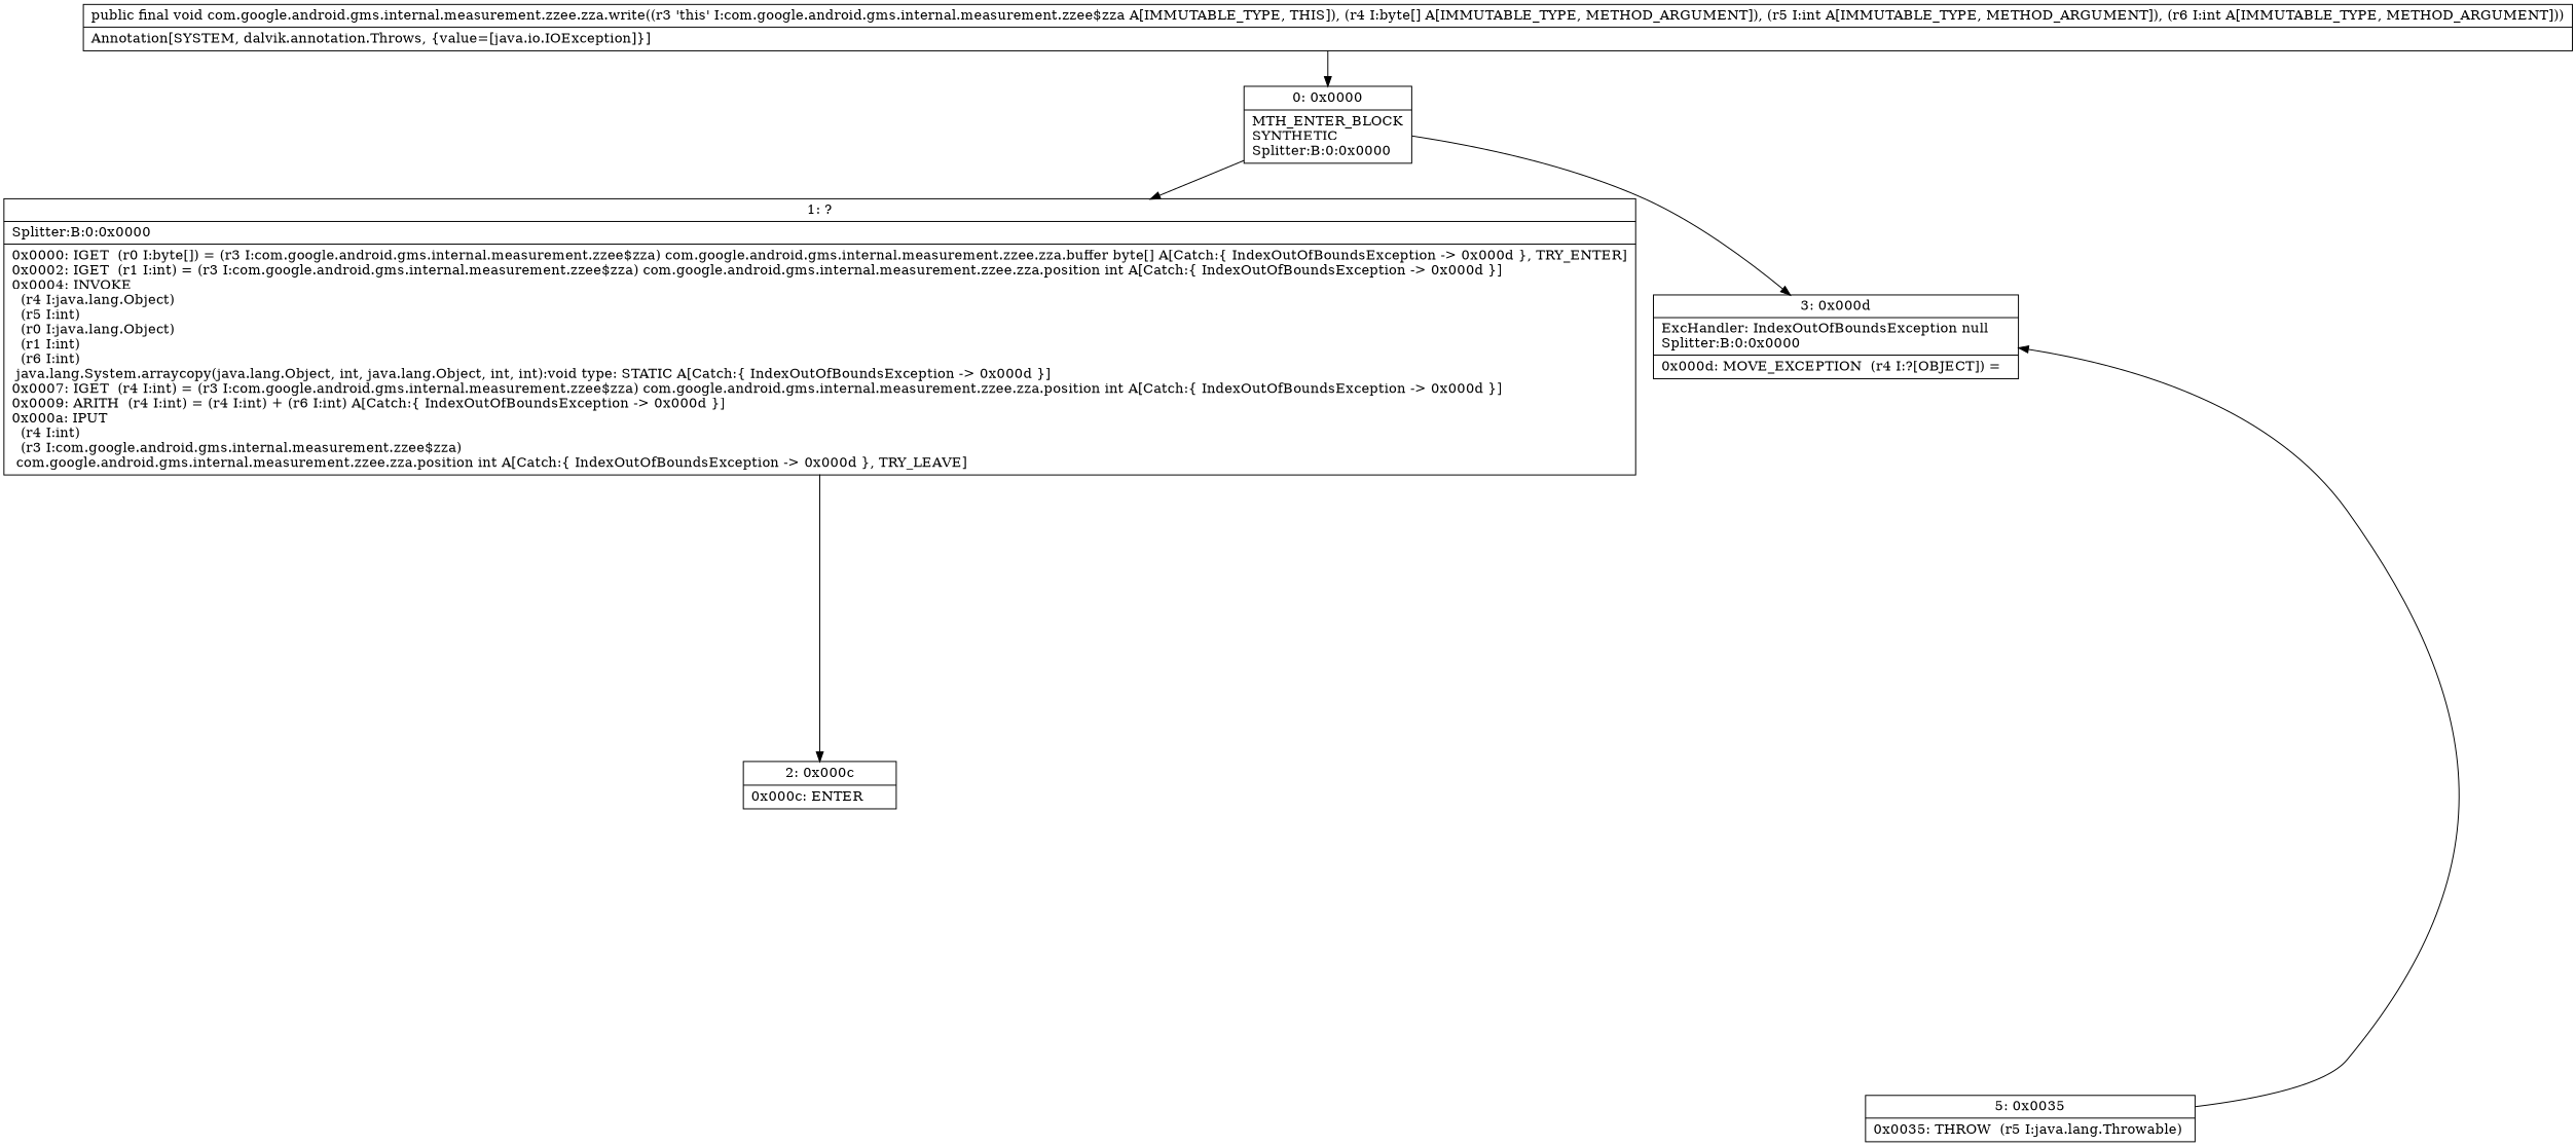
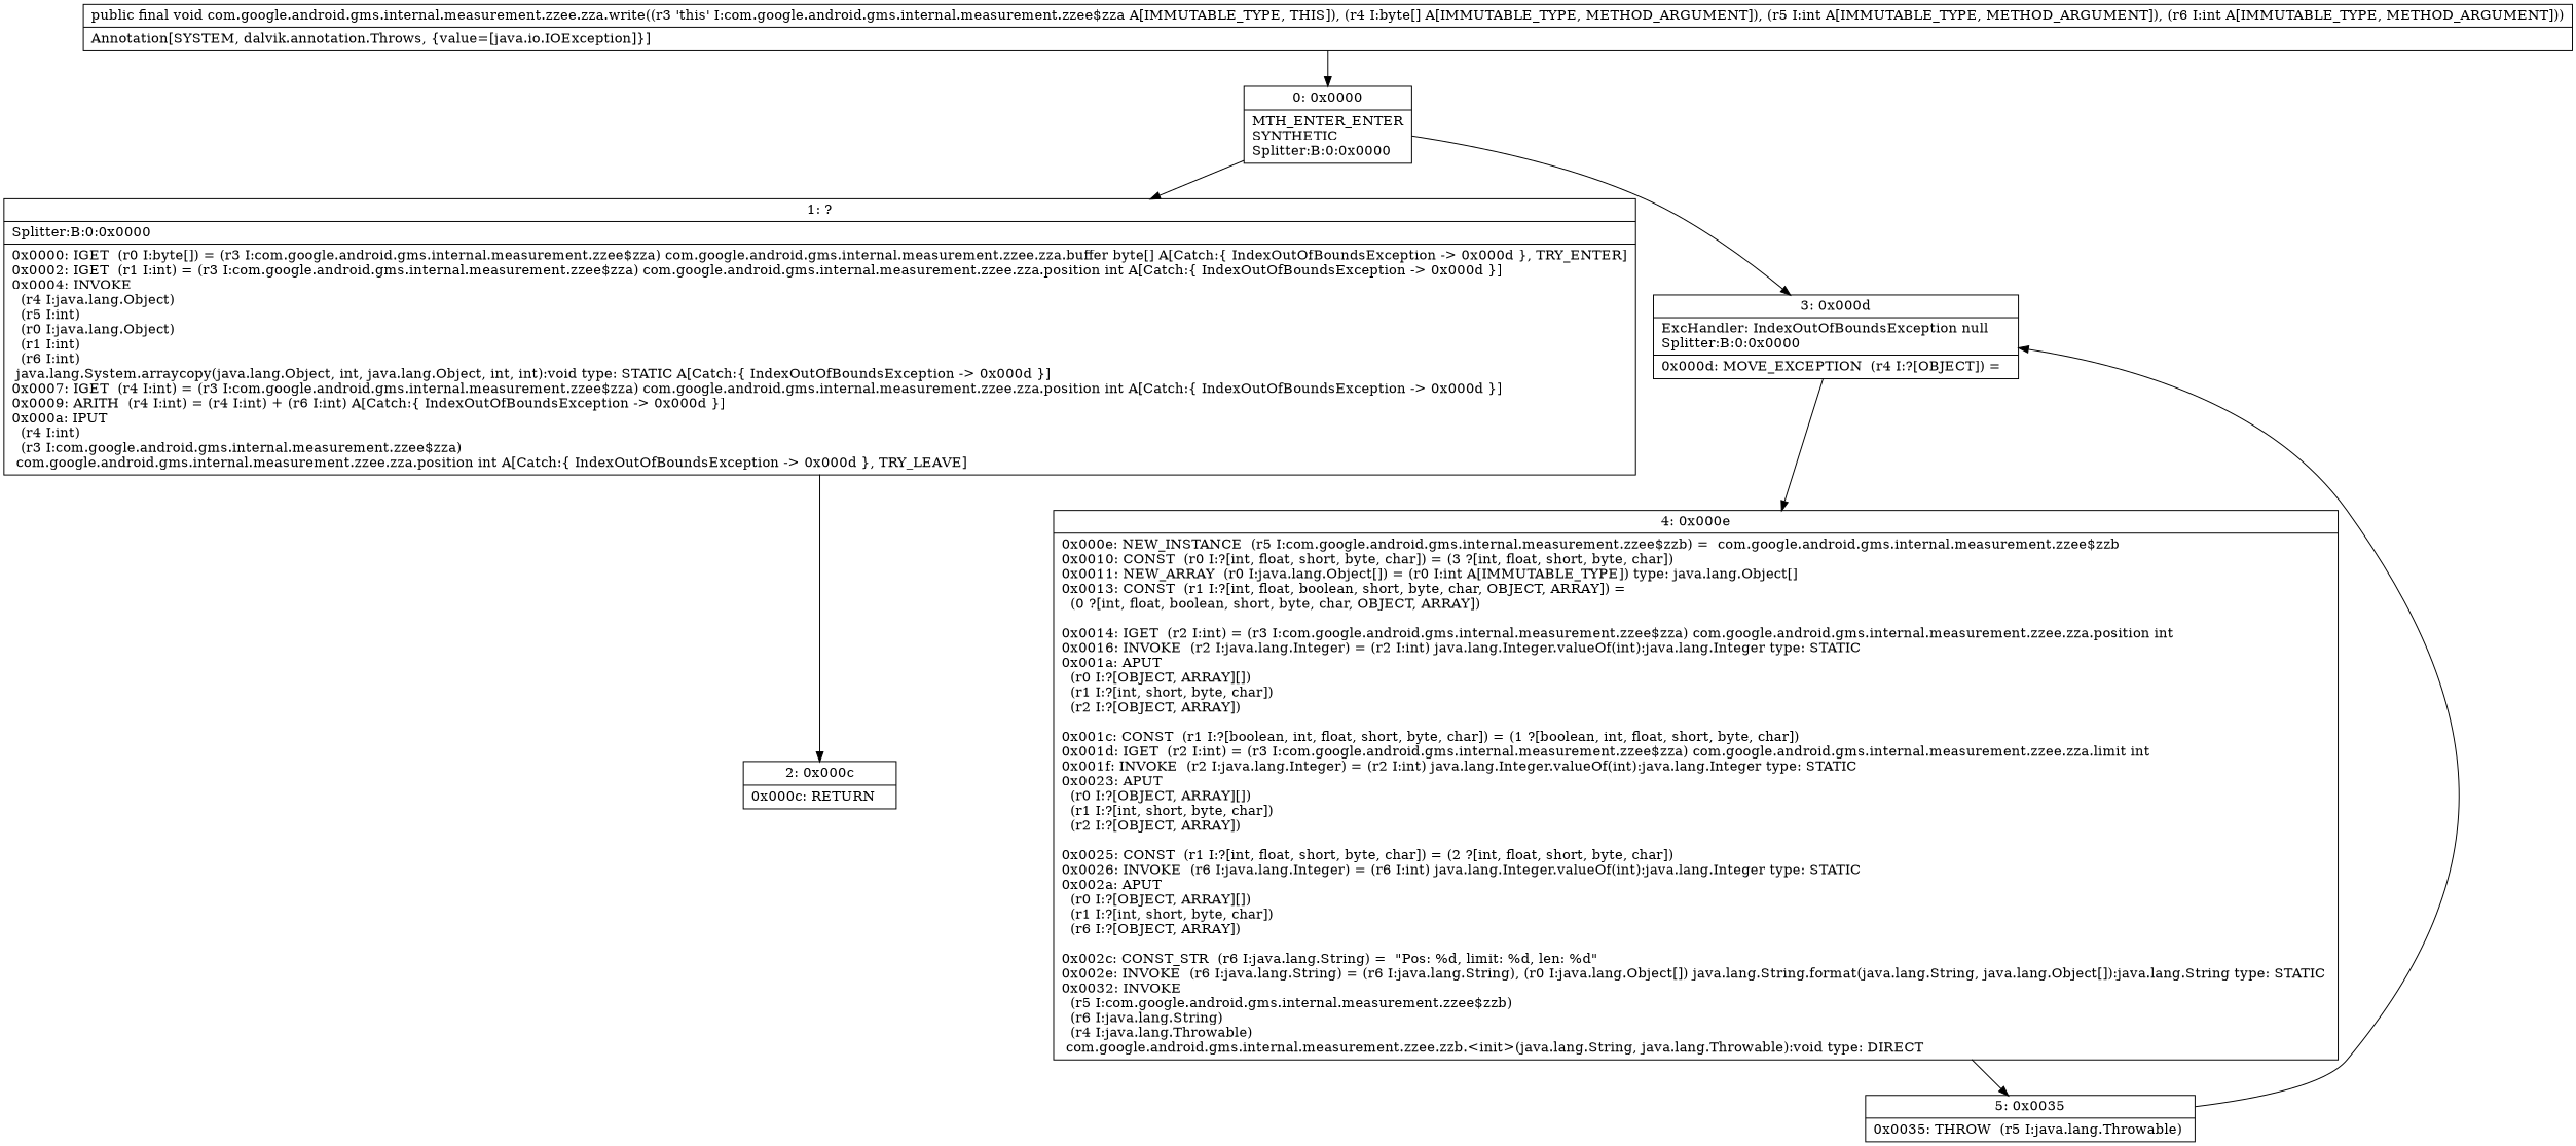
  digraph {
    node [shape=record]
-   n1 [label="{0\:\ 0x0000|MTH_ENTER_BLOCK\lSYNTHETIC\lSplitter:B:0:0x0000\l}"]
+   n1 [label="{0\:\ 0x0000|MTH_ENTER_ENTER\lSYNTHETIC\lSplitter:B:0:0x0000\l}"]
    n2 [label="{1\:\ ?|Splitter:B:0:0x0000\l|0x0000: IGET  (r0 I:byte[]) = (r3 I:com.google.android.gms.internal.measurement.zzee$zza) com.google.android.gms.internal.measurement.zzee.zza.buffer byte[] A[Catch:\{ IndexOutOfBoundsException \-\> 0x000d \}, TRY_ENTER]\l0x0002: IGET  (r1 I:int) = (r3 I:com.google.android.gms.internal.measurement.zzee$zza) com.google.android.gms.internal.measurement.zzee.zza.position int A[Catch:\{ IndexOutOfBoundsException \-\> 0x000d \}]\l0x0004: INVOKE  \l  (r4 I:java.lang.Object)\l  (r5 I:int)\l  (r0 I:java.lang.Object)\l  (r1 I:int)\l  (r6 I:int)\l java.lang.System.arraycopy(java.lang.Object, int, java.lang.Object, int, int):void type: STATIC A[Catch:\{ IndexOutOfBoundsException \-\> 0x000d \}]\l0x0007: IGET  (r4 I:int) = (r3 I:com.google.android.gms.internal.measurement.zzee$zza) com.google.android.gms.internal.measurement.zzee.zza.position int A[Catch:\{ IndexOutOfBoundsException \-\> 0x000d \}]\l0x0009: ARITH  (r4 I:int) = (r4 I:int) + (r6 I:int) A[Catch:\{ IndexOutOfBoundsException \-\> 0x000d \}]\l0x000a: IPUT  \l  (r4 I:int)\l  (r3 I:com.google.android.gms.internal.measurement.zzee$zza)\l com.google.android.gms.internal.measurement.zzee.zza.position int A[Catch:\{ IndexOutOfBoundsException \-\> 0x000d \}, TRY_LEAVE]\l}"]
    n3 [label="{3\:\ 0x000d|ExcHandler: IndexOutOfBoundsException null\lSplitter:B:0:0x0000\l|0x000d: MOVE_EXCEPTION  (r4 I:?[OBJECT]) =  \l}"]
-   n4 [label="{2\:\ 0x000c|0x000c: ENTER   \l}"]
+   n4 [label="{2\:\ 0x000c|0x000c: RETURN   \l}"]
+   n5 [label="{4\:\ 0x000e|0x000e: NEW_INSTANCE  (r5 I:com.google.android.gms.internal.measurement.zzee$zzb) =  com.google.android.gms.internal.measurement.zzee$zzb \l0x0010: CONST  (r0 I:?[int, float, short, byte, char]) = (3 ?[int, float, short, byte, char]) \l0x0011: NEW_ARRAY  (r0 I:java.lang.Object[]) = (r0 I:int A[IMMUTABLE_TYPE]) type: java.lang.Object[] \l0x0013: CONST  (r1 I:?[int, float, boolean, short, byte, char, OBJECT, ARRAY]) = \l  (0 ?[int, float, boolean, short, byte, char, OBJECT, ARRAY])\l \l0x0014: IGET  (r2 I:int) = (r3 I:com.google.android.gms.internal.measurement.zzee$zza) com.google.android.gms.internal.measurement.zzee.zza.position int \l0x0016: INVOKE  (r2 I:java.lang.Integer) = (r2 I:int) java.lang.Integer.valueOf(int):java.lang.Integer type: STATIC \l0x001a: APUT  \l  (r0 I:?[OBJECT, ARRAY][])\l  (r1 I:?[int, short, byte, char])\l  (r2 I:?[OBJECT, ARRAY])\l \l0x001c: CONST  (r1 I:?[boolean, int, float, short, byte, char]) = (1 ?[boolean, int, float, short, byte, char]) \l0x001d: IGET  (r2 I:int) = (r3 I:com.google.android.gms.internal.measurement.zzee$zza) com.google.android.gms.internal.measurement.zzee.zza.limit int \l0x001f: INVOKE  (r2 I:java.lang.Integer) = (r2 I:int) java.lang.Integer.valueOf(int):java.lang.Integer type: STATIC \l0x0023: APUT  \l  (r0 I:?[OBJECT, ARRAY][])\l  (r1 I:?[int, short, byte, char])\l  (r2 I:?[OBJECT, ARRAY])\l \l0x0025: CONST  (r1 I:?[int, float, short, byte, char]) = (2 ?[int, float, short, byte, char]) \l0x0026: INVOKE  (r6 I:java.lang.Integer) = (r6 I:int) java.lang.Integer.valueOf(int):java.lang.Integer type: STATIC \l0x002a: APUT  \l  (r0 I:?[OBJECT, ARRAY][])\l  (r1 I:?[int, short, byte, char])\l  (r6 I:?[OBJECT, ARRAY])\l \l0x002c: CONST_STR  (r6 I:java.lang.String) =  \"Pos: %d, limit: %d, len: %d\" \l0x002e: INVOKE  (r6 I:java.lang.String) = (r6 I:java.lang.String), (r0 I:java.lang.Object[]) java.lang.String.format(java.lang.String, java.lang.Object[]):java.lang.String type: STATIC \l0x0032: INVOKE  \l  (r5 I:com.google.android.gms.internal.measurement.zzee$zzb)\l  (r6 I:java.lang.String)\l  (r4 I:java.lang.Throwable)\l com.google.android.gms.internal.measurement.zzee.zzb.\<init\>(java.lang.String, java.lang.Throwable):void type: DIRECT \l}"]
    n6 [label="{5\:\ 0x0035|0x0035: THROW  (r5 I:java.lang.Throwable) \l}"]
    n7 [label="{public final void com.google.android.gms.internal.measurement.zzee.zza.write((r3 'this' I:com.google.android.gms.internal.measurement.zzee$zza A[IMMUTABLE_TYPE, THIS]), (r4 I:byte[] A[IMMUTABLE_TYPE, METHOD_ARGUMENT]), (r5 I:int A[IMMUTABLE_TYPE, METHOD_ARGUMENT]), (r6 I:int A[IMMUTABLE_TYPE, METHOD_ARGUMENT]))  | Annotation[SYSTEM, dalvik.annotation.Throws, \{value=[java.io.IOException]\}]\l}"]
    n1 -> n2
    n1 -> n3
    n2 -> n4
+   n3 -> n5
+   n5 -> n6
    n6 -> n3
    n7 -> n1
  }
